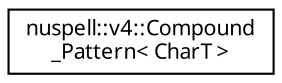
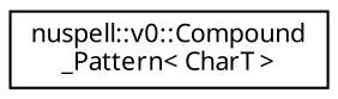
  digraph {
    rankdir=LR
    fontname="Noto Sans"
-   n1 [color=black fillcolor=white fontname="Noto Sans" fontsize=10 height=0.2 label="nuspell::v4::Compound\l_Pattern\< CharT \>" shape=record style=filled width=0.4]
+   n1 [color=black fillcolor=white fontname="Noto Sans" fontsize=10 height=0.2 label="nuspell::v0::Compound\l_Pattern\< CharT \>" shape=record style=filled width=0.4]
  }
